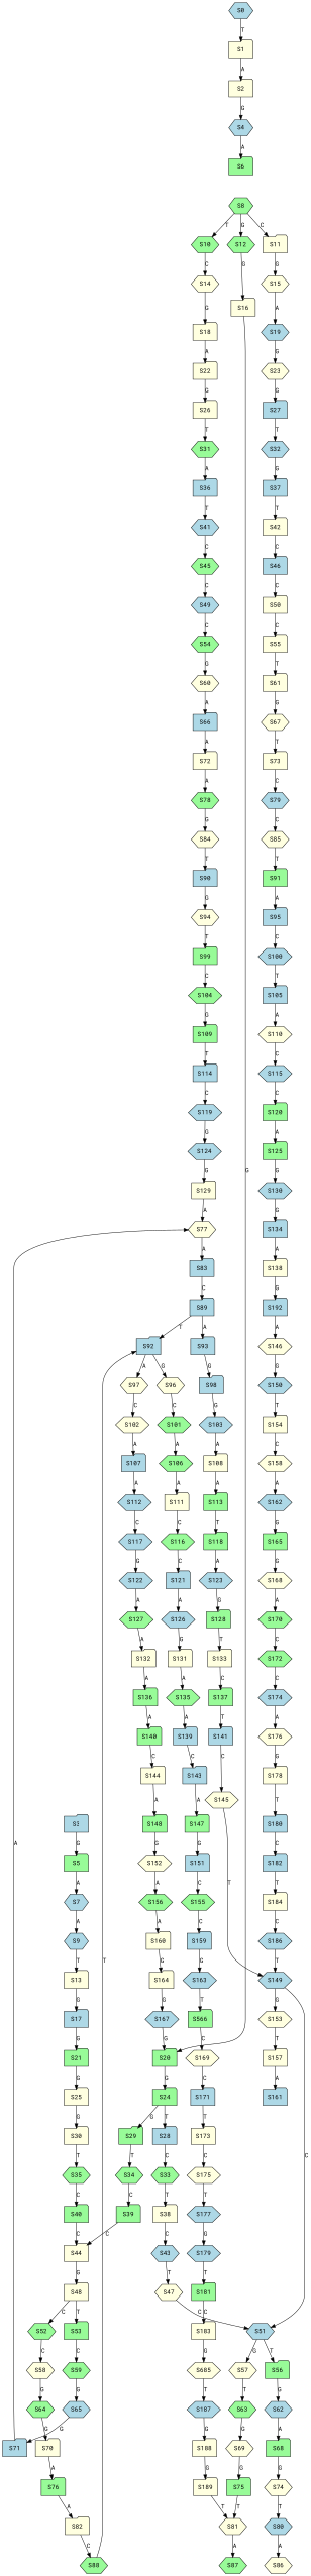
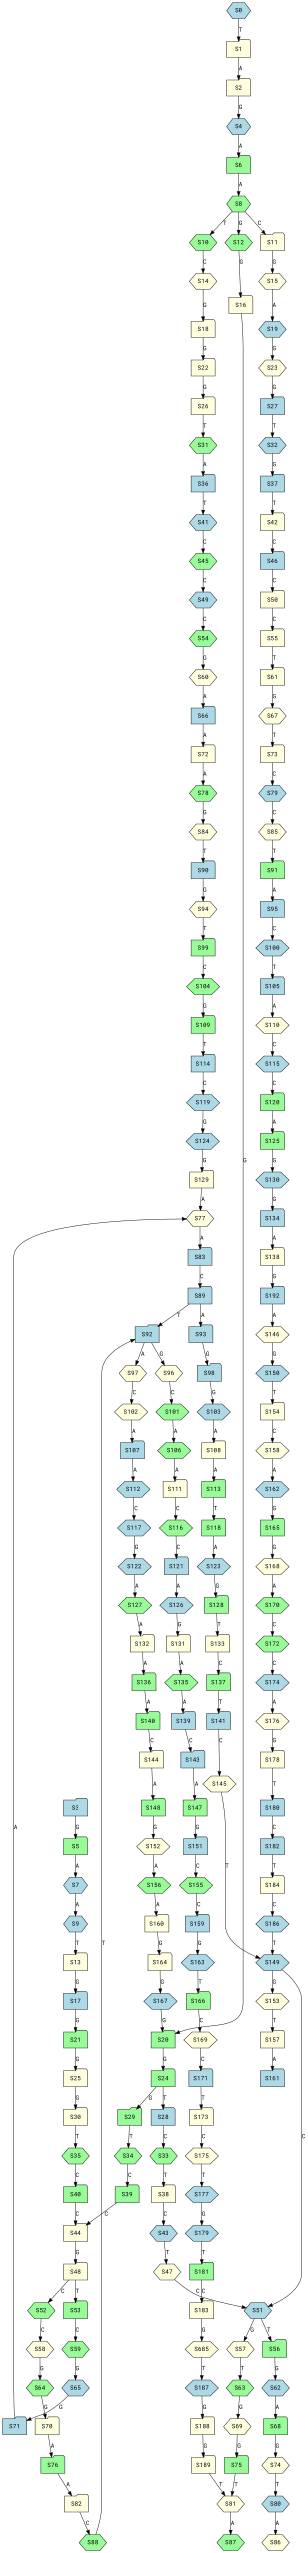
  strict digraph {
    fontname="Roboto Mono"
    node [fillcolor=lightyellow fontname="Roboto Mono" shape=folder style=filled]
    edge [fontname="Roboto Mono"]
    S0 [fillcolor=lightblue shape=hexagon]
    S1
    S2
    S4 [fillcolor=lightblue shape=hexagon]
    S3 [fillcolor=lightblue]
    S5 [fillcolor=palegreen]
    S6 [fillcolor=palegreen]
    S7 [fillcolor=lightblue shape=hexagon]
    S8 [fillcolor=palegreen shape=hexagon]
    S9 [fillcolor=lightblue shape=hexagon]
    S10 [fillcolor=palegreen shape=hexagon]
    S11
    S12 [fillcolor=palegreen shape=hexagon]
    S13
    S14 [shape=hexagon]
    S15 [shape=hexagon]
    S16
    S17 [fillcolor=lightblue]
    S18
    S19 [fillcolor=lightblue shape=hexagon]
    S20 [fillcolor=palegreen]
    S21 [fillcolor=palegreen]
    S22
    S23 [shape=hexagon]
    S24 [fillcolor=palegreen]
    S25
    S26
    S27 [fillcolor=lightblue]
    S28 [fillcolor=lightblue]
    S29 [fillcolor=palegreen]
    S30
    S31 [fillcolor=palegreen shape=hexagon]
    S32 [fillcolor=lightblue shape=hexagon]
    S33 [fillcolor=palegreen shape=hexagon]
    S34 [fillcolor=palegreen shape=hexagon]
    S35 [fillcolor=palegreen shape=hexagon]
    S36 [fillcolor=lightblue]
    S37 [fillcolor=lightblue]
    S38
    S39 [fillcolor=palegreen]
    S40 [fillcolor=palegreen]
    S41 [fillcolor=lightblue shape=hexagon]
    S42
    S43 [fillcolor=lightblue shape=hexagon]
    S44
    S45 [fillcolor=palegreen shape=hexagon]
    S46 [fillcolor=lightblue]
    S47 [shape=hexagon]
    S48
    S49 [fillcolor=lightblue shape=hexagon]
    S50
    S51 [fillcolor=lightblue shape=hexagon]
    S52 [fillcolor=palegreen shape=hexagon]
    S53 [fillcolor=palegreen]
    S54 [fillcolor=palegreen shape=hexagon]
    S55
    S56 [fillcolor=palegreen]
    S57 [shape=hexagon]
    S58 [shape=hexagon]
    S59 [fillcolor=palegreen shape=hexagon]
    S60 [shape=hexagon]
    S61
    S62 [fillcolor=lightblue shape=hexagon]
    S63 [fillcolor=palegreen shape=hexagon]
    S64 [fillcolor=palegreen shape=hexagon]
    S65 [fillcolor=lightblue shape=hexagon]
    S66 [fillcolor=lightblue]
    S67 [shape=hexagon]
    S68 [fillcolor=palegreen]
    S69 [shape=hexagon]
    S70
    S71 [fillcolor=lightblue]
    S72
    S73
    S74 [shape=hexagon]
    S75 [fillcolor=palegreen]
    S76 [fillcolor=palegreen]
    S77 [shape=hexagon]
    S78 [fillcolor=palegreen shape=hexagon]
    S79 [fillcolor=lightblue shape=hexagon]
    S80 [fillcolor=lightblue shape=hexagon]
    S81 [shape=hexagon]
    S82
    S83 [fillcolor=lightblue]
    S84 [shape=hexagon]
    S85 [shape=hexagon]
    S86 [shape=hexagon]
    S87 [fillcolor=palegreen shape=hexagon]
    S88 [fillcolor=palegreen shape=hexagon]
    S89 [fillcolor=lightblue]
    S90 [fillcolor=lightblue]
    S91 [fillcolor=palegreen]
    S92 [fillcolor=lightblue]
    S93 [fillcolor=lightblue]
    S94 [shape=hexagon]
    S95 [fillcolor=lightblue]
    S96 [shape=hexagon]
    S97 [shape=hexagon]
    S98 [fillcolor=lightblue]
    S99 [fillcolor=palegreen]
    S100 [fillcolor=lightblue shape=hexagon]
    S101 [fillcolor=palegreen shape=hexagon]
    S102 [shape=hexagon]
    S103 [fillcolor=lightblue shape=hexagon]
    S104 [fillcolor=palegreen shape=hexagon]
    S105 [fillcolor=lightblue]
    S106 [fillcolor=palegreen shape=hexagon]
    S107 [fillcolor=lightblue]
    S108
    S109 [fillcolor=palegreen]
    S110 [shape=hexagon]
    S111
    S112 [fillcolor=lightblue shape=hexagon]
    S113 [fillcolor=palegreen]
    S114 [fillcolor=lightblue]
    S115 [fillcolor=lightblue shape=hexagon]
    S116 [fillcolor=palegreen shape=hexagon]
    S117 [fillcolor=lightblue shape=hexagon]
    S118 [fillcolor=palegreen]
    S119 [fillcolor=lightblue shape=hexagon]
    S120 [fillcolor=palegreen]
    S121 [fillcolor=lightblue]
    S122 [fillcolor=lightblue shape=hexagon]
    S123 [fillcolor=lightblue shape=hexagon]
    S124 [fillcolor=lightblue shape=hexagon]
    S125 [fillcolor=palegreen]
    S126 [fillcolor=lightblue shape=hexagon]
    S127 [fillcolor=palegreen shape=hexagon]
    S128 [fillcolor=palegreen]
    S129
    S130 [fillcolor=lightblue shape=hexagon]
    S131
    S132
    S133
    S134 [fillcolor=lightblue]
    S135 [fillcolor=palegreen shape=hexagon]
    S136 [fillcolor=palegreen]
    S137 [fillcolor=palegreen]
    S138
    S139 [fillcolor=lightblue]
    S140 [fillcolor=palegreen]
    S141 [fillcolor=lightblue]
    n143 [fillcolor=lightblue label=S192]
    S143 [fillcolor=lightblue]
    S144
    S145 [shape=hexagon]
    S146 [shape=hexagon]
    S147 [fillcolor=palegreen]
    S148 [fillcolor=palegreen]
    S149 [fillcolor=lightblue shape=hexagon]
    S150 [fillcolor=lightblue shape=hexagon]
    S151 [fillcolor=lightblue]
    S152 [shape=hexagon]
    S153 [shape=hexagon]
    S154
    S155 [fillcolor=palegreen shape=hexagon]
    S156 [fillcolor=palegreen shape=hexagon]
    S157
    S158 [shape=hexagon]
    S159 [fillcolor=lightblue]
    S160
    S161 [fillcolor=lightblue]
    S162 [fillcolor=lightblue shape=hexagon]
    S163 [fillcolor=lightblue shape=hexagon]
    S164
    S165 [fillcolor=palegreen]
-   S166 [fillcolor=palegreen label=S566]
+   S166 [fillcolor=palegreen]
    S167 [fillcolor=lightblue shape=hexagon]
    S168 [shape=hexagon]
    S169 [shape=hexagon]
    S170 [fillcolor=palegreen shape=hexagon]
    S171 [fillcolor=lightblue]
    S172 [fillcolor=palegreen shape=hexagon]
    S173
    S174 [fillcolor=lightblue shape=hexagon]
    S175 [shape=hexagon]
    S176 [shape=hexagon]
    S177 [fillcolor=lightblue shape=hexagon]
    S178
    S179 [fillcolor=lightblue shape=hexagon]
    S180 [fillcolor=lightblue]
    S181 [fillcolor=palegreen]
    S182 [fillcolor=lightblue]
    S183
    S184
    n186 [label=S685 shape=hexagon]
    S186 [fillcolor=lightblue shape=hexagon]
    S187 [fillcolor=lightblue shape=hexagon]
    S188
    S189
    S0 -> S1 [label=T]
    S1 -> S2 [label=A]
    S2 -> S4 [label=G]
    S4 -> S6 [label=A]
    S3 -> S5 [label=G]
    S5 -> S7 [label=A]
+   S6 -> S8 [label=A]
    S7 -> S9 [label=A]
    S8 -> S10 [label=T]
    S8 -> S11 [label=C]
    S8 -> S12 [label=G]
    S9 -> S13 [label=T]
    S10 -> S14 [label=C]
    S11 -> S15 [label=G]
    S12 -> S16 [label=G]
    S13 -> S17 [label=G]
    S14 -> S18 [label=G]
    S15 -> S19 [label=A]
    S16 -> S20 [label=G]
    S17 -> S21 [label=G]
-   S18 -> S22 [label=A]
+   S18 -> S22 [label=G]
    S19 -> S23 [label=G]
    S20 -> S24 [label=G]
    S21 -> S25 [label=G]
    S22 -> S26 [label=G]
    S23 -> S27 [label=G]
    S24 -> S28 [label=T]
    S24 -> S29 [label=G]
    S25 -> S30 [label=G]
    S26 -> S31 [label=T]
    S27 -> S32 [label=T]
    S28 -> S33 [label=C]
    S29 -> S34 [label=T]
    S30 -> S35 [label=T]
    S31 -> S36 [label=A]
    S32 -> S37 [label=G]
    S33 -> S38 [label=T]
    S34 -> S39 [label=C]
    S35 -> S40 [label=C]
    S36 -> S41 [label=T]
    S37 -> S42 [label=T]
    S38 -> S43 [label=C]
    S39 -> S44 [label=C]
    S40 -> S44 [label=C]
    S41 -> S45 [label=C]
    S42 -> S46 [label=C]
    S43 -> S47 [label=T]
    S44 -> S48 [label=G]
    S45 -> S49 [label=C]
    S46 -> S50 [label=C]
    S47 -> S51 [label=C]
    S48 -> S52 [label=C]
    S48 -> S53 [label=T]
    S49 -> S54 [label=C]
    S50 -> S55 [label=C]
    S51 -> S56 [label=T]
    S51 -> S57 [label=G]
    S52 -> S58 [label=C]
    S53 -> S59 [label=C]
    S54 -> S60 [label=G]
    S55 -> S61 [label=T]
    S56 -> S62 [label=G]
    S57 -> S63 [label=T]
    S58 -> S64 [label=G]
    S59 -> S65 [label=G]
    S60 -> S66 [label=A]
    S61 -> S67 [label=G]
    S62 -> S68 [label=A]
    S63 -> S69 [label=G]
    S64 -> S70 [label=G]
    S65 -> S71 [label=G]
    S66 -> S72 [label=A]
    S67 -> S73 [label=T]
    S68 -> S74 [label=G]
    S69 -> S75 [label=G]
    S70 -> S76 [label=A]
    S71 -> S77 [label=A]
    S72 -> S78 [label=A]
    S73 -> S79 [label=C]
    S74 -> S80 [label=T]
    S75 -> S81 [label=T]
    S76 -> S82 [label=A]
    S77 -> S83 [label=A]
    S78 -> S84 [label=G]
    S79 -> S85 [label=C]
    S80 -> S86 [label=A]
    S81 -> S87 [label=A]
    S82 -> S88 [label=C]
    S83 -> S89 [label=C]
    S84 -> S90 [label=T]
    S85 -> S91 [label=T]
    S88 -> S92 [label=T]
    S89 -> S92 [label=T]
    S89 -> S93 [label=A]
    S90 -> S94 [label=G]
    S91 -> S95 [label=A]
    S92 -> S96 [label=G]
    S92 -> S97 [label=A]
    S93 -> S98 [label=G]
    S94 -> S99 [label=T]
    S95 -> S100 [label=C]
    S96 -> S101 [label=C]
    S97 -> S102 [label=C]
    S98 -> S103 [label=G]
    S99 -> S104 [label=C]
    S100 -> S105 [label=T]
    S101 -> S106 [label=A]
    S102 -> S107 [label=A]
    S103 -> S108 [label=A]
    S104 -> S109 [label=G]
    S105 -> S110 [label=A]
    S106 -> S111 [label=A]
    S107 -> S112 [label=A]
    S108 -> S113 [label=A]
    S109 -> S114 [label=T]
    S110 -> S115 [label=C]
    S111 -> S116 [label=C]
    S112 -> S117 [label=C]
    S113 -> S118 [label=T]
    S114 -> S119 [label=C]
    S115 -> S120 [label=C]
    S116 -> S121 [label=C]
    S117 -> S122 [label=G]
    S118 -> S123 [label=A]
    S119 -> S124 [label=G]
    S120 -> S125 [label=A]
    S121 -> S126 [label=A]
    S122 -> S127 [label=A]
    S123 -> S128 [label=G]
    S124 -> S129 [label=G]
    S125 -> S130 [label=G]
    S126 -> S131 [label=G]
    S127 -> S132 [label=A]
    S128 -> S133 [label=T]
    S129 -> S77 [label=A]
    S130 -> S134 [label=G]
    S131 -> S135 [label=A]
    S132 -> S136 [label=A]
    S133 -> S137 [label=C]
    S134 -> S138 [label=A]
    S135 -> S139 [label=A]
    S136 -> S140 [label=A]
    S137 -> S141 [label=T]
    S138 -> n143 [label=G]
    S139 -> S143 [label=C]
    S140 -> S144 [label=C]
    S141 -> S145 [label=C]
    n143 -> S146 [label=A]
    S143 -> S147 [label=A]
    S144 -> S148 [label=A]
    S145 -> S149 [label=T]
    S146 -> S150 [label=G]
    S147 -> S151 [label=G]
    S148 -> S152 [label=G]
    S149 -> S51 [label=C]
    S149 -> S153 [label=G]
    S150 -> S154 [label=T]
    S151 -> S155 [label=C]
    S152 -> S156 [label=A]
    S153 -> S157 [label=T]
    S154 -> S158 [label=C]
    S155 -> S159 [label=C]
    S156 -> S160 [label=A]
    S157 -> S161 [label=A]
    S158 -> S162 [label=A]
    S159 -> S163 [label=G]
    S160 -> S164 [label=G]
    S162 -> S165 [label=G]
    S163 -> S166 [label=T]
    S164 -> S167 [label=G]
    S165 -> S168 [label=G]
    S166 -> S169 [label=C]
    S167 -> S20 [label=G]
    S168 -> S170 [label=A]
    S169 -> S171 [label=C]
    S170 -> S172 [label=C]
    S171 -> S173 [label=T]
    S172 -> S174 [label=C]
    S173 -> S175 [label=C]
    S174 -> S176 [label=A]
    S175 -> S177 [label=T]
    S176 -> S178 [label=G]
    S177 -> S179 [label=G]
    S178 -> S180 [label=T]
    S179 -> S181 [label=T]
    S180 -> S182 [label=C]
    S181 -> S183 [label=C]
    S182 -> S184 [label=T]
    S183 -> n186 [label=G]
    S184 -> S186 [label=C]
    n186 -> S187 [label=T]
    S186 -> S149 [label=T]
    S187 -> S188 [label=G]
    S188 -> S189 [label=G]
    S189 -> S81 [label=T]
  }
